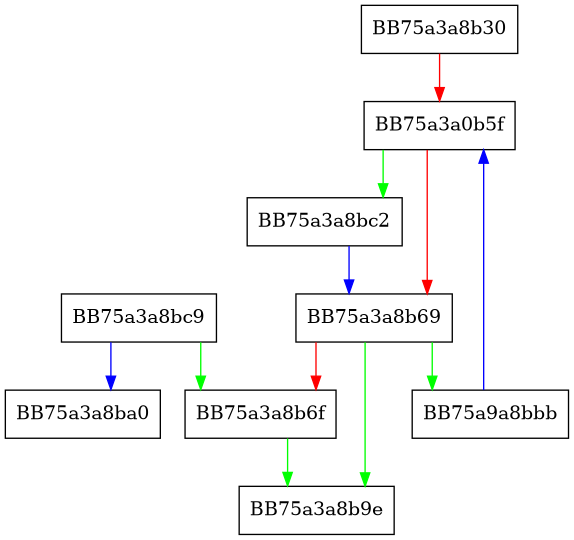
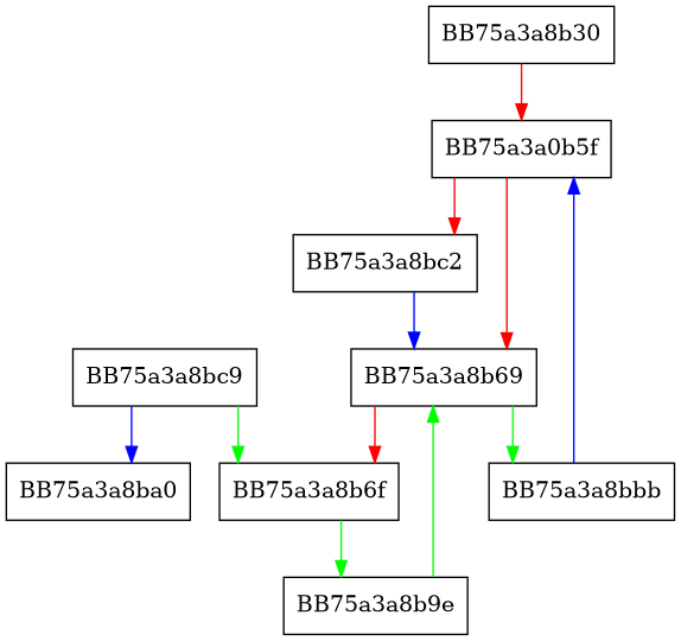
  digraph {
    splines=ortho
    node [shape=box]
    edge [color=green]
    n1 [label=BB75a3a0b5f]
    BB75a3a8b30
-   BB75a3a8bbb [label=BB75a9a8bbb]
+   BB75a3a8bbb
    BB75a3a8bc2
    BB75a3a8b69
    BB75a3a8b9e
    BB75a3a8b6f
    BB75a3a8bc9
    BB75a3a8ba0
-   n1 -> BB75a3a8bc2
+   n1 -> BB75a3a8bc2 [color=red]
    n1 -> BB75a3a8b69 [color=red]
    BB75a3a8b30 -> n1 [color=red]
    BB75a3a8bbb -> n1 [color=blue]
    BB75a3a8bc2 -> BB75a3a8b69 [color=blue]
    BB75a3a8b69 -> BB75a3a8bbb
-   BB75a3a8b69 -> BB75a3a8b9e
+   BB75a3a8b9e -> BB75a3a8b69
    BB75a3a8b69 -> BB75a3a8b6f [color=red]
    BB75a3a8b6f -> BB75a3a8b9e
    BB75a3a8bc9 -> BB75a3a8b6f
    BB75a3a8bc9 -> BB75a3a8ba0 [color=blue]
  }
